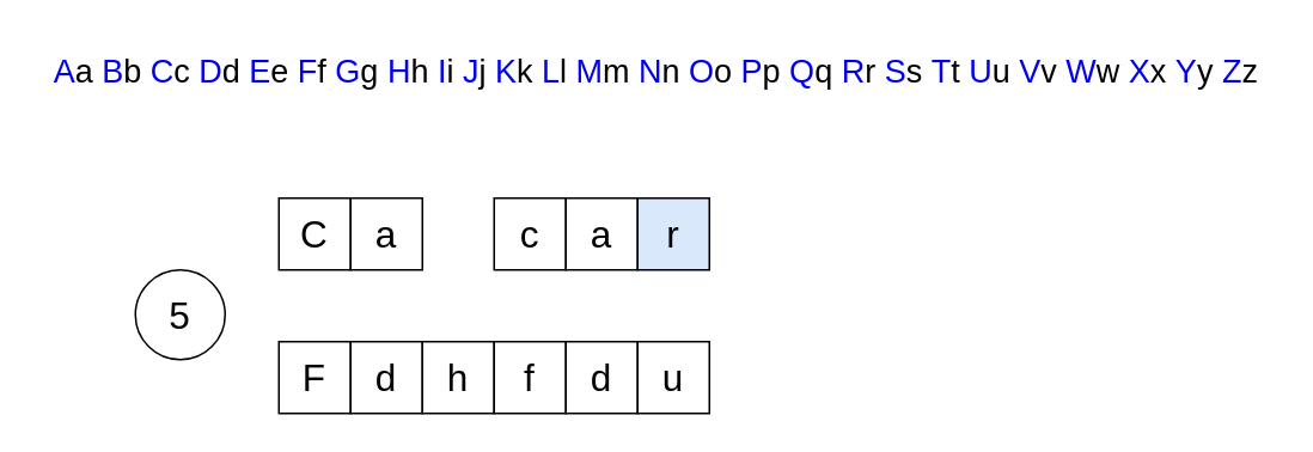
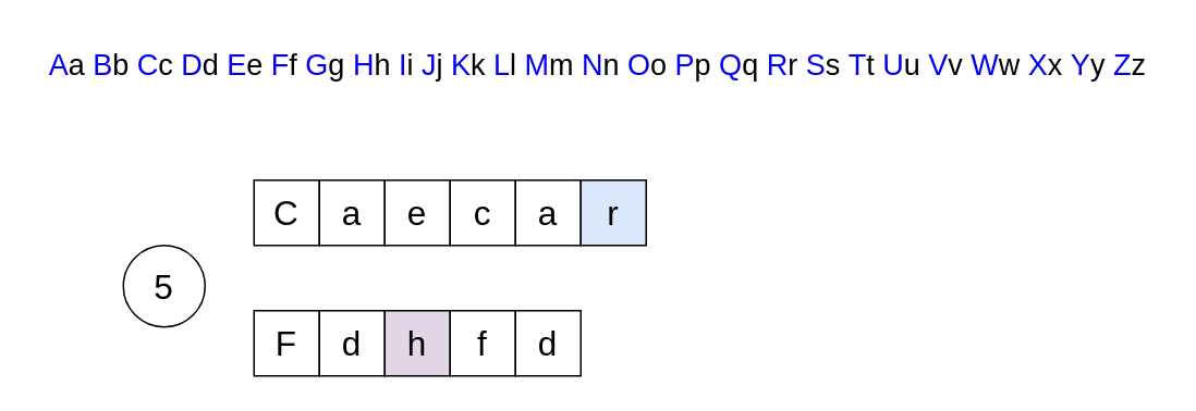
  <mxCell id="0" />
  <mxCell id="1" parent="0" />
  <mxCell id="2" value="&lt;font style=&quot;font-size: 21px;&quot;&gt;C&lt;/font&gt;" style="whiteSpace=wrap;html=1;" vertex="1" parent="1"><mxGeometry x="155" y="110" width="40" height="40" as="geometry" /></mxCell>
  <mxCell id="3" value="&lt;span style=&quot;font-size: 21px;&quot;&gt;a&lt;/span&gt;" style="whiteSpace=wrap;html=1;" vertex="1" parent="1"><mxGeometry x="195" y="110" width="40" height="40" as="geometry" /></mxCell>
+ <mxCell id="4" value="&lt;span style=&quot;font-size: 21px;&quot;&gt;e&lt;/span&gt;" style="whiteSpace=wrap;html=1;" vertex="1" parent="1"><mxGeometry x="235" y="110" width="40" height="40" as="geometry" /></mxCell>
  <mxCell id="5" value="&lt;span style=&quot;font-size: 21px;&quot;&gt;c&lt;/span&gt;" style="whiteSpace=wrap;html=1;" vertex="1" parent="1"><mxGeometry x="275" y="110" width="40" height="40" as="geometry" /></mxCell>
  <mxCell id="6" value="&lt;span style=&quot;font-size: 21px;&quot;&gt;a&lt;/span&gt;" style="whiteSpace=wrap;html=1;" vertex="1" parent="1"><mxGeometry x="315" y="110" width="40" height="40" as="geometry" /></mxCell>
  <mxCell id="7" value="&lt;span style=&quot;font-size: 21px;&quot;&gt;r&lt;/span&gt;" style="whiteSpace=wrap;html=1;fillColor=#dae8fc;" vertex="1" parent="1"><mxGeometry x="355" y="110" width="40" height="40" as="geometry" /></mxCell>
  <mxCell id="8" value="&lt;font style=&quot;font-size: 21px;&quot;&gt;F&lt;/font&gt;" style="whiteSpace=wrap;html=1;" vertex="1" parent="1"><mxGeometry x="155" y="190" width="40" height="40" as="geometry" /></mxCell>
  <mxCell id="9" value="&lt;span style=&quot;font-size: 21px;&quot;&gt;d&lt;/span&gt;" style="whiteSpace=wrap;html=1;" vertex="1" parent="1"><mxGeometry x="195" y="190" width="40" height="40" as="geometry" /></mxCell>
- <mxCell id="10" value="&lt;span style=&quot;font-size: 21px;&quot;&gt;h&lt;/span&gt;" style="whiteSpace=wrap;html=1;" vertex="1" parent="1"><mxGeometry x="235" y="190" width="40" height="40" as="geometry" /></mxCell>
+ <mxCell id="10" value="&lt;span style=&quot;font-size: 21px;&quot;&gt;h&lt;/span&gt;" style="whiteSpace=wrap;html=1;fillColor=#e1d5e7;" vertex="1" parent="1"><mxGeometry x="235" y="190" width="40" height="40" as="geometry" /></mxCell>
  <mxCell id="11" value="&lt;span style=&quot;font-size: 21px;&quot;&gt;f&lt;/span&gt;" style="whiteSpace=wrap;html=1;" vertex="1" parent="1"><mxGeometry x="275" y="190" width="40" height="40" as="geometry" /></mxCell>
  <mxCell id="12" value="&lt;span style=&quot;font-size: 21px;&quot;&gt;d&lt;/span&gt;" style="whiteSpace=wrap;html=1;" vertex="1" parent="1"><mxGeometry x="315" y="190" width="40" height="40" as="geometry" /></mxCell>
- <mxCell id="13" value="&lt;span style=&quot;font-size: 21px;&quot;&gt;u&lt;/span&gt;" style="whiteSpace=wrap;html=1;" vertex="1" parent="1"><mxGeometry x="355" y="190" width="40" height="40" as="geometry" /></mxCell>
  <mxCell id="14" value="5" style="ellipse;whiteSpace=wrap;html=1;fontSize=21;" vertex="1" parent="1"><mxGeometry x="75" y="150" width="50" height="50" as="geometry" /></mxCell>
  <mxCell id="15" value="&lt;ul style=&quot;list-style-image: url(&amp;quot;/w/skins/Vector/resources/common/images/bullet-icon.svg?d4515&amp;quot;); margin: 0px; padding: 0px; font-family: sans-serif; font-size: 18px; text-align: start;&quot;&gt;&lt;font color=&quot;#000000&quot; style=&quot;background-color: rgb(255, 255, 255); font-size: 18px;&quot;&gt;&lt;li style=&quot;margin: 0px; display: inline;&quot;&gt;&lt;span style=&quot;&quot; class=&quot;nowrap&quot;&gt;&lt;a style=&quot;background-image: none; background-position: initial; background-size: initial; background-repeat: initial; background-attachment: initial; background-origin: initial; background-clip: initial; text-decoration-line: none; overflow-wrap: break-word;&quot; title=&quot;A&quot; href=&quot;https://en.wikipedia.org/wiki/A&quot;&gt;A&lt;/a&gt;a&amp;nbsp;&lt;/span&gt;&lt;/li&gt;&lt;li style=&quot;margin: 0px; display: inline;&quot;&gt;&lt;span style=&quot;&quot; class=&quot;nowrap&quot;&gt;&lt;a style=&quot;text-decoration-line: none; background-image: none; background-position: initial; background-size: initial; background-repeat: initial; background-attachment: initial; background-origin: initial; background-clip: initial; overflow-wrap: break-word;&quot; title=&quot;B&quot; href=&quot;https://en.wikipedia.org/wiki/B&quot;&gt;B&lt;/a&gt;b&amp;nbsp;&lt;/span&gt;&lt;/li&gt;&lt;li style=&quot;margin: 0px; display: inline;&quot;&gt;&lt;span style=&quot;&quot; class=&quot;nowrap&quot;&gt;&lt;a style=&quot;text-decoration-line: none; background-image: none; background-position: initial; background-size: initial; background-repeat: initial; background-attachment: initial; background-origin: initial; background-clip: initial; overflow-wrap: break-word;&quot; title=&quot;C&quot; href=&quot;https://en.wikipedia.org/wiki/C&quot;&gt;C&lt;/a&gt;c&amp;nbsp;&lt;/span&gt;&lt;/li&gt;&lt;li style=&quot;margin: 0px; display: inline;&quot;&gt;&lt;span style=&quot;&quot; class=&quot;nowrap&quot;&gt;&lt;a style=&quot;text-decoration-line: none; background-image: none; background-position: initial; background-size: initial; background-repeat: initial; background-attachment: initial; background-origin: initial; background-clip: initial; overflow-wrap: break-word;&quot; title=&quot;D&quot; href=&quot;https://en.wikipedia.org/wiki/D&quot;&gt;D&lt;/a&gt;d&amp;nbsp;&lt;/span&gt;&lt;/li&gt;&lt;li style=&quot;margin: 0px; display: inline;&quot;&gt;&lt;span style=&quot;&quot; class=&quot;nowrap&quot;&gt;&lt;a style=&quot;text-decoration-line: none; background-image: none; background-position: initial; background-size: initial; background-repeat: initial; background-attachment: initial; background-origin: initial; background-clip: initial; overflow-wrap: break-word;&quot; title=&quot;E&quot; href=&quot;https://en.wikipedia.org/wiki/E&quot;&gt;E&lt;/a&gt;e&amp;nbsp;&lt;/span&gt;&lt;/li&gt;&lt;li style=&quot;margin: 0px; display: inline;&quot;&gt;&lt;span style=&quot;&quot; class=&quot;nowrap&quot;&gt;&lt;a style=&quot;text-decoration-line: none; background-image: none; background-position: initial; background-size: initial; background-repeat: initial; background-attachment: initial; background-origin: initial; background-clip: initial; overflow-wrap: break-word;&quot; title=&quot;F&quot; href=&quot;https://en.wikipedia.org/wiki/F&quot;&gt;F&lt;/a&gt;f&amp;nbsp;&lt;/span&gt;&lt;/li&gt;&lt;li style=&quot;margin: 0px; display: inline;&quot;&gt;&lt;span style=&quot;&quot; class=&quot;nowrap&quot;&gt;&lt;a style=&quot;text-decoration-line: none; background-image: none; background-position: initial; background-size: initial; background-repeat: initial; background-attachment: initial; background-origin: initial; background-clip: initial; overflow-wrap: break-word;&quot; title=&quot;G&quot; href=&quot;https://en.wikipedia.org/wiki/G&quot;&gt;G&lt;/a&gt;g&amp;nbsp;&lt;/span&gt;&lt;/li&gt;&lt;li style=&quot;margin: 0px; display: inline;&quot;&gt;&lt;span style=&quot;&quot; class=&quot;nowrap&quot;&gt;&lt;a style=&quot;text-decoration-line: none; background-image: none; background-position: initial; background-size: initial; background-repeat: initial; background-attachment: initial; background-origin: initial; background-clip: initial; overflow-wrap: break-word;&quot; title=&quot;H&quot; href=&quot;https://en.wikipedia.org/wiki/H&quot;&gt;H&lt;/a&gt;h&amp;nbsp;&lt;/span&gt;&lt;/li&gt;&lt;li style=&quot;margin: 0px; display: inline;&quot;&gt;&lt;span style=&quot;&quot; class=&quot;nowrap&quot;&gt;&lt;a style=&quot;text-decoration-line: none; background-image: none; background-position: initial; background-size: initial; background-repeat: initial; background-attachment: initial; background-origin: initial; background-clip: initial; overflow-wrap: break-word;&quot; title=&quot;I&quot; href=&quot;https://en.wikipedia.org/wiki/I&quot;&gt;I&lt;/a&gt;i&amp;nbsp;&lt;/span&gt;&lt;/li&gt;&lt;li style=&quot;margin: 0px; display: inline;&quot;&gt;&lt;span style=&quot;&quot; class=&quot;nowrap&quot;&gt;&lt;a style=&quot;text-decoration-line: none; background-image: none; background-position: initial; background-size: initial; background-repeat: initial; background-attachment: initial; background-origin: initial; background-clip: initial; overflow-wrap: break-word;&quot; title=&quot;J&quot; href=&quot;https://en.wikipedia.org/wiki/J&quot;&gt;J&lt;/a&gt;j&amp;nbsp;&lt;/span&gt;&lt;/li&gt;&lt;li style=&quot;margin: 0px; display: inline;&quot;&gt;&lt;span style=&quot;&quot; class=&quot;nowrap&quot;&gt;&lt;a style=&quot;text-decoration-line: none; background-image: none; background-position: initial; background-size: initial; background-repeat: initial; background-attachment: initial; background-origin: initial; background-clip: initial; overflow-wrap: break-word;&quot; title=&quot;K&quot; href=&quot;https://en.wikipedia.org/wiki/K&quot;&gt;K&lt;/a&gt;k&amp;nbsp;&lt;/span&gt;&lt;/li&gt;&lt;li style=&quot;margin: 0px; display: inline;&quot;&gt;&lt;span style=&quot;&quot; class=&quot;nowrap&quot;&gt;&lt;a style=&quot;text-decoration-line: none; background-image: none; background-position: initial; background-size: initial; background-repeat: initial; background-attachment: initial; background-origin: initial; background-clip: initial; overflow-wrap: break-word;&quot; title=&quot;L&quot; href=&quot;https://en.wikipedia.org/wiki/L&quot;&gt;L&lt;/a&gt;l&amp;nbsp;&lt;/span&gt;&lt;/li&gt;&lt;li style=&quot;margin: 0px; display: inline;&quot;&gt;&lt;span style=&quot;&quot; class=&quot;nowrap&quot;&gt;&lt;a style=&quot;text-decoration-line: none; background-image: none; background-position: initial; background-size: initial; background-repeat: initial; background-attachment: initial; background-origin: initial; background-clip: initial; overflow-wrap: break-word;&quot; title=&quot;M&quot; href=&quot;https://en.wikipedia.org/wiki/M&quot;&gt;M&lt;/a&gt;m&amp;nbsp;&lt;/span&gt;&lt;/li&gt;&lt;li style=&quot;margin: 0px; display: inline;&quot;&gt;&lt;span style=&quot;&quot; class=&quot;nowrap&quot;&gt;&lt;a style=&quot;text-decoration-line: none; background-image: none; background-position: initial; background-size: initial; background-repeat: initial; background-attachment: initial; background-origin: initial; background-clip: initial; overflow-wrap: break-word;&quot; title=&quot;N&quot; href=&quot;https://en.wikipedia.org/wiki/N&quot;&gt;N&lt;/a&gt;n&amp;nbsp;&lt;/span&gt;&lt;/li&gt;&lt;li style=&quot;margin: 0px; display: inline;&quot;&gt;&lt;span style=&quot;&quot; class=&quot;nowrap&quot;&gt;&lt;a style=&quot;text-decoration-line: none; background-image: none; background-position: initial; background-size: initial; background-repeat: initial; background-attachment: initial; background-origin: initial; background-clip: initial; overflow-wrap: break-word;&quot; title=&quot;O&quot; href=&quot;https://en.wikipedia.org/wiki/O&quot;&gt;O&lt;/a&gt;o&amp;nbsp;&lt;/span&gt;&lt;/li&gt;&lt;li style=&quot;margin: 0px; display: inline;&quot;&gt;&lt;span style=&quot;&quot; class=&quot;nowrap&quot;&gt;&lt;a style=&quot;text-decoration-line: none; background-image: none; background-position: initial; background-size: initial; background-repeat: initial; background-attachment: initial; background-origin: initial; background-clip: initial; overflow-wrap: break-word;&quot; title=&quot;P&quot; href=&quot;https://en.wikipedia.org/wiki/P&quot;&gt;P&lt;/a&gt;p&amp;nbsp;&lt;/span&gt;&lt;/li&gt;&lt;li style=&quot;margin: 0px; display: inline;&quot;&gt;&lt;span style=&quot;&quot; class=&quot;nowrap&quot;&gt;&lt;a style=&quot;text-decoration-line: none; background-image: none; background-position: initial; background-size: initial; background-repeat: initial; background-attachment: initial; background-origin: initial; background-clip: initial; overflow-wrap: break-word;&quot; title=&quot;Q&quot; href=&quot;https://en.wikipedia.org/wiki/Q&quot;&gt;Q&lt;/a&gt;q&amp;nbsp;&lt;/span&gt;&lt;/li&gt;&lt;li style=&quot;margin: 0px; display: inline;&quot;&gt;&lt;span style=&quot;&quot; class=&quot;nowrap&quot;&gt;&lt;a style=&quot;text-decoration-line: none; background-image: none; background-position: initial; background-size: initial; background-repeat: initial; background-attachment: initial; background-origin: initial; background-clip: initial; overflow-wrap: break-word;&quot; title=&quot;R&quot; href=&quot;https://en.wikipedia.org/wiki/R&quot;&gt;R&lt;/a&gt;r&amp;nbsp;&lt;/span&gt;&lt;/li&gt;&lt;li style=&quot;margin: 0px; display: inline;&quot;&gt;&lt;span style=&quot;&quot; class=&quot;nowrap&quot;&gt;&lt;a style=&quot;text-decoration-line: none; background-image: none; background-position: initial; background-size: initial; background-repeat: initial; background-attachment: initial; background-origin: initial; background-clip: initial; overflow-wrap: break-word;&quot; title=&quot;S&quot; href=&quot;https://en.wikipedia.org/wiki/S&quot;&gt;S&lt;/a&gt;s&amp;nbsp;&lt;/span&gt;&lt;/li&gt;&lt;li style=&quot;margin: 0px; display: inline;&quot;&gt;&lt;span style=&quot;&quot; class=&quot;nowrap&quot;&gt;&lt;a style=&quot;text-decoration-line: none; background-image: none; background-position: initial; background-size: initial; background-repeat: initial; background-attachment: initial; background-origin: initial; background-clip: initial; overflow-wrap: break-word;&quot; title=&quot;T&quot; href=&quot;https://en.wikipedia.org/wiki/T&quot;&gt;T&lt;/a&gt;t&amp;nbsp;&lt;/span&gt;&lt;/li&gt;&lt;li style=&quot;margin: 0px; display: inline;&quot;&gt;&lt;span style=&quot;&quot; class=&quot;nowrap&quot;&gt;&lt;a style=&quot;text-decoration-line: none; background-image: none; background-position: initial; background-size: initial; background-repeat: initial; background-attachment: initial; background-origin: initial; background-clip: initial; overflow-wrap: break-word;&quot; title=&quot;U&quot; href=&quot;https://en.wikipedia.org/wiki/U&quot;&gt;U&lt;/a&gt;u&amp;nbsp;&lt;/span&gt;&lt;/li&gt;&lt;li style=&quot;margin: 0px; display: inline;&quot;&gt;&lt;span style=&quot;&quot; class=&quot;nowrap&quot;&gt;&lt;a style=&quot;text-decoration-line: none; background-image: none; background-position: initial; background-size: initial; background-repeat: initial; background-attachment: initial; background-origin: initial; background-clip: initial; overflow-wrap: break-word;&quot; title=&quot;V&quot; href=&quot;https://en.wikipedia.org/wiki/V&quot;&gt;V&lt;/a&gt;v&amp;nbsp;&lt;/span&gt;&lt;/li&gt;&lt;li style=&quot;margin: 0px; display: inline;&quot;&gt;&lt;span style=&quot;&quot; class=&quot;nowrap&quot;&gt;&lt;a style=&quot;text-decoration-line: none; background-image: none; background-position: initial; background-size: initial; background-repeat: initial; background-attachment: initial; background-origin: initial; background-clip: initial; overflow-wrap: break-word;&quot; title=&quot;W&quot; href=&quot;https://en.wikipedia.org/wiki/W&quot;&gt;W&lt;/a&gt;w&amp;nbsp;&lt;/span&gt;&lt;/li&gt;&lt;li style=&quot;margin: 0px; display: inline;&quot;&gt;&lt;span style=&quot;&quot; class=&quot;nowrap&quot;&gt;&lt;a style=&quot;text-decoration-line: none; background-image: none; background-position: initial; background-size: initial; background-repeat: initial; background-attachment: initial; background-origin: initial; background-clip: initial; overflow-wrap: break-word;&quot; title=&quot;X&quot; href=&quot;https://en.wikipedia.org/wiki/X&quot;&gt;X&lt;/a&gt;x&amp;nbsp;&lt;/span&gt;&lt;/li&gt;&lt;li style=&quot;margin: 0px; display: inline;&quot;&gt;&lt;span style=&quot;&quot; class=&quot;nowrap&quot;&gt;&lt;a style=&quot;text-decoration-line: none; background-image: none; background-position: initial; background-size: initial; background-repeat: initial; background-attachment: initial; background-origin: initial; background-clip: initial; overflow-wrap: break-word;&quot; title=&quot;Y&quot; href=&quot;https://en.wikipedia.org/wiki/Y&quot;&gt;Y&lt;/a&gt;y&amp;nbsp;&lt;/span&gt;&lt;/li&gt;&lt;li style=&quot;margin: 0px; display: inline;&quot;&gt;&lt;span style=&quot;&quot; class=&quot;nowrap&quot;&gt;&lt;a style=&quot;background-image: none; background-position: initial; background-size: initial; background-repeat: initial; background-attachment: initial; background-origin: initial; background-clip: initial; text-decoration-line: none; overflow-wrap: break-word;&quot; title=&quot;Z&quot; href=&quot;https://en.wikipedia.org/wiki/Z&quot;&gt;Z&lt;/a&gt;z&lt;/span&gt;&lt;/li&gt;&lt;/font&gt;&lt;/ul&gt;" style="text;html=1;align=center;verticalAlign=middle;resizable=0;points=[];autosize=1;strokeColor=none;fillColor=none;fontSize=21;" vertex="1" parent="1"><mxGeometry x="20" y="20" width="690" height="40" as="geometry" /></mxCell>
